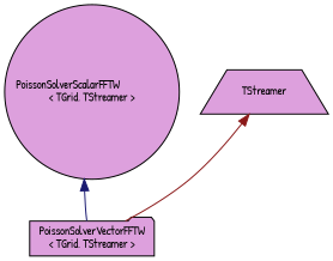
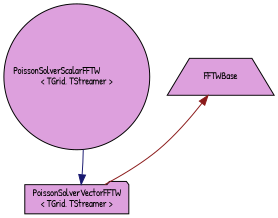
  digraph {
    fontname="Patrick Hand"
    node [color=black fillcolor=plum fontname="Patrick Hand" fontsize=10 style=filled]
    edge [dir=back fontname="Patrick Hand" fontsize=10 labelfontname=Helvetica labelfontsize=10 style=solid]
    n1 [fontcolor=black height=0.2 label="PoissonSolverScalarFFTW\l\< TGrid, TStreamer \>" shape=circle width=0.4]
    n2 [height=0.2 label="PoissonSolverVectorFFTW\l\< TGrid, TStreamer \>" shape=folder width=0.4]
-   n3 [height=0.2 label=TStreamer shape=trapezium width=0.4]
-   n1 -> n2 [color=midnightblue]
+   n3 [height=0.2 label=FFTWBase shape=trapezium width=0.4]
+   n2 -> n1 [color=midnightblue]
    n3 -> n2 [color=firebrick4]
  }
